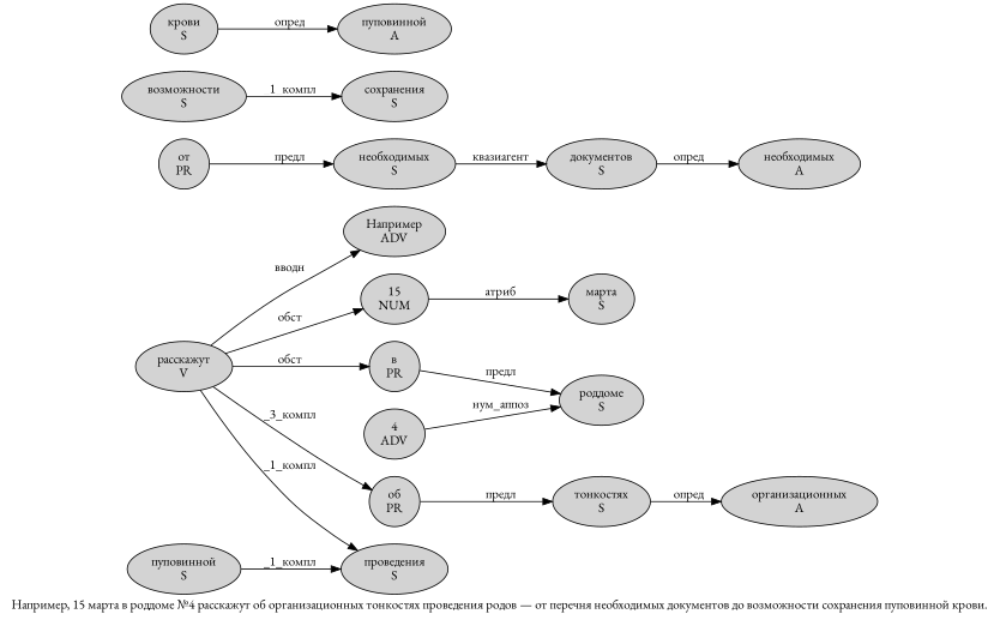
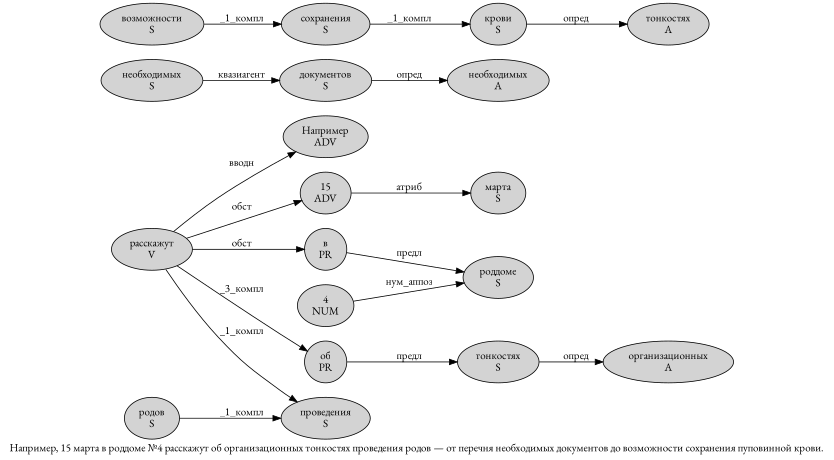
  digraph {
    fontname="EB Garamond"
    label="Например, 15 марта в роддоме №4 расскажут об организационных тонкостях проведения родов — от перечня необходимых документов до возможности сохранения пуповинной крови."
    rankdir=LR
    node [fillcolor=lightgray fontname="EB Garamond" penwidth=1 shape=ellipse style=filled]
    edge [fontname="EB Garamond"]
    n1 [label="Например\nADV"]
-   n2 [label="15\nNUM"]
+   n2 [label="15\nADV"]
    n3 [label="марта\nS"]
    n4 [label="в\nPR"]
    n5 [label="роддоме\nS"]
-   n6 [label="4\nADV"]
+   n6 [label="4\nNUM"]
    n7 [label="расскажут\nV"]
    n8 [label="об\nPR"]
    n9 [label="проведения\nS"]
    n10 [label="тонкостях\nS"]
    n11 [label="организационных\nA"]
-   n12 [label="пуповинной\nS"]
-   n13 [label="от\nPR"]
+   n12 [label="родов\nS"]
    n14 [label="необходимых\nS"]
    n15 [label="документов\nS"]
    n16 [label="необходимых\nA"]
    n17 [label="возможности\nS"]
    n18 [label="сохранения\nS"]
    n19 [label="крови\nS"]
-   n20 [label="пуповинной\nA"]
+   n20 [label="тонкостях\nA"]
    n2 -> n3 [label="атриб"]
    n4 -> n5 [label="предл"]
    n6 -> n5 [label="нум_аппоз"]
    n7 -> n1 [label="вводн"]
    n7 -> n2 [label="обст"]
    n7 -> n4 [label="обст"]
    n7 -> n8 [label="_3_компл"]
    n7 -> n9 [label="_1_компл"]
    n8 -> n10 [label="предл"]
    n10 -> n11 [label="опред"]
    n12 -> n9 [label="_1_компл"]
-   n13 -> n14 [label="предл"]
    n14 -> n15 [label="квазиагент"]
    n15 -> n16 [label="опред"]
    n17 -> n18 [label="_1_компл"]
+   n18 -> n19 [label="_1_компл"]
    n19 -> n20 [label="опред"]
  }
